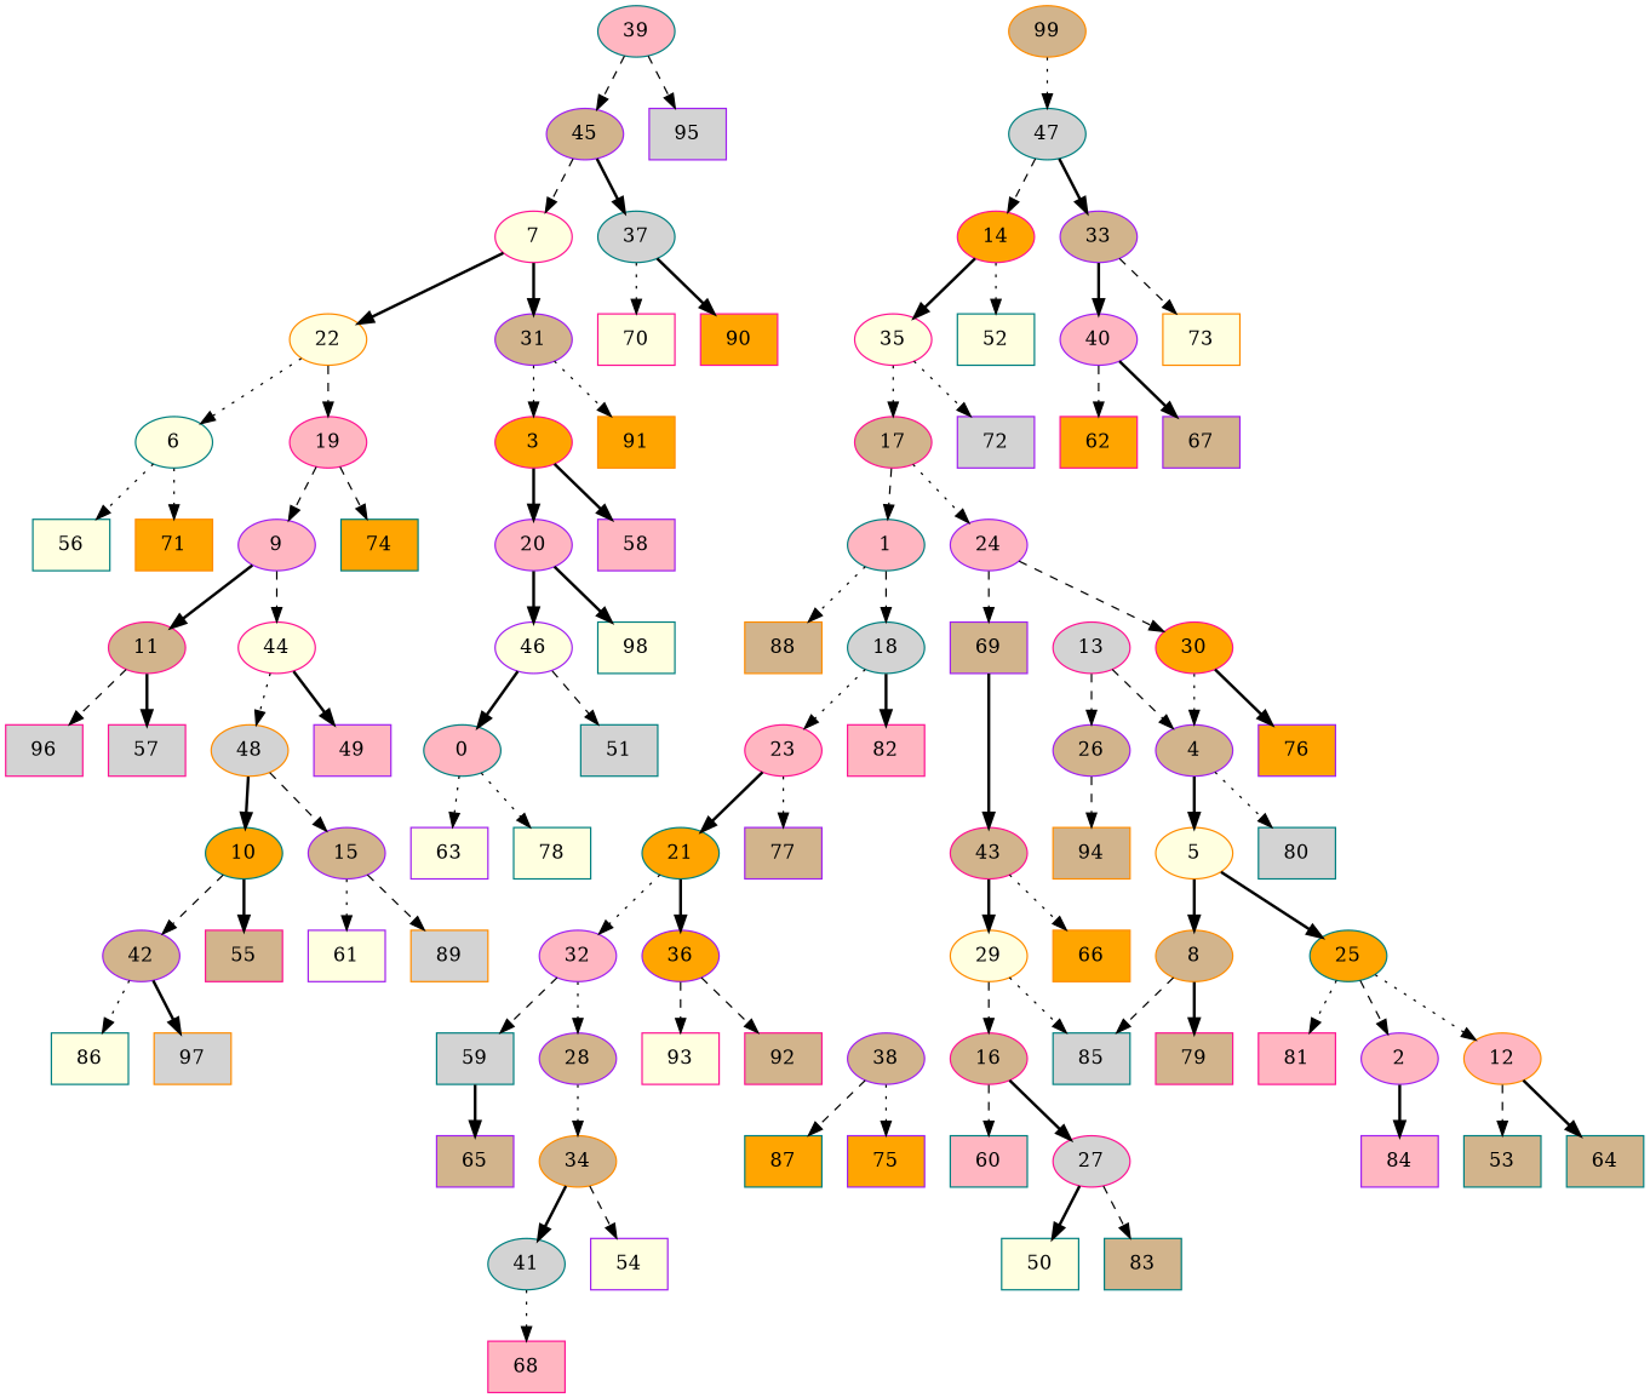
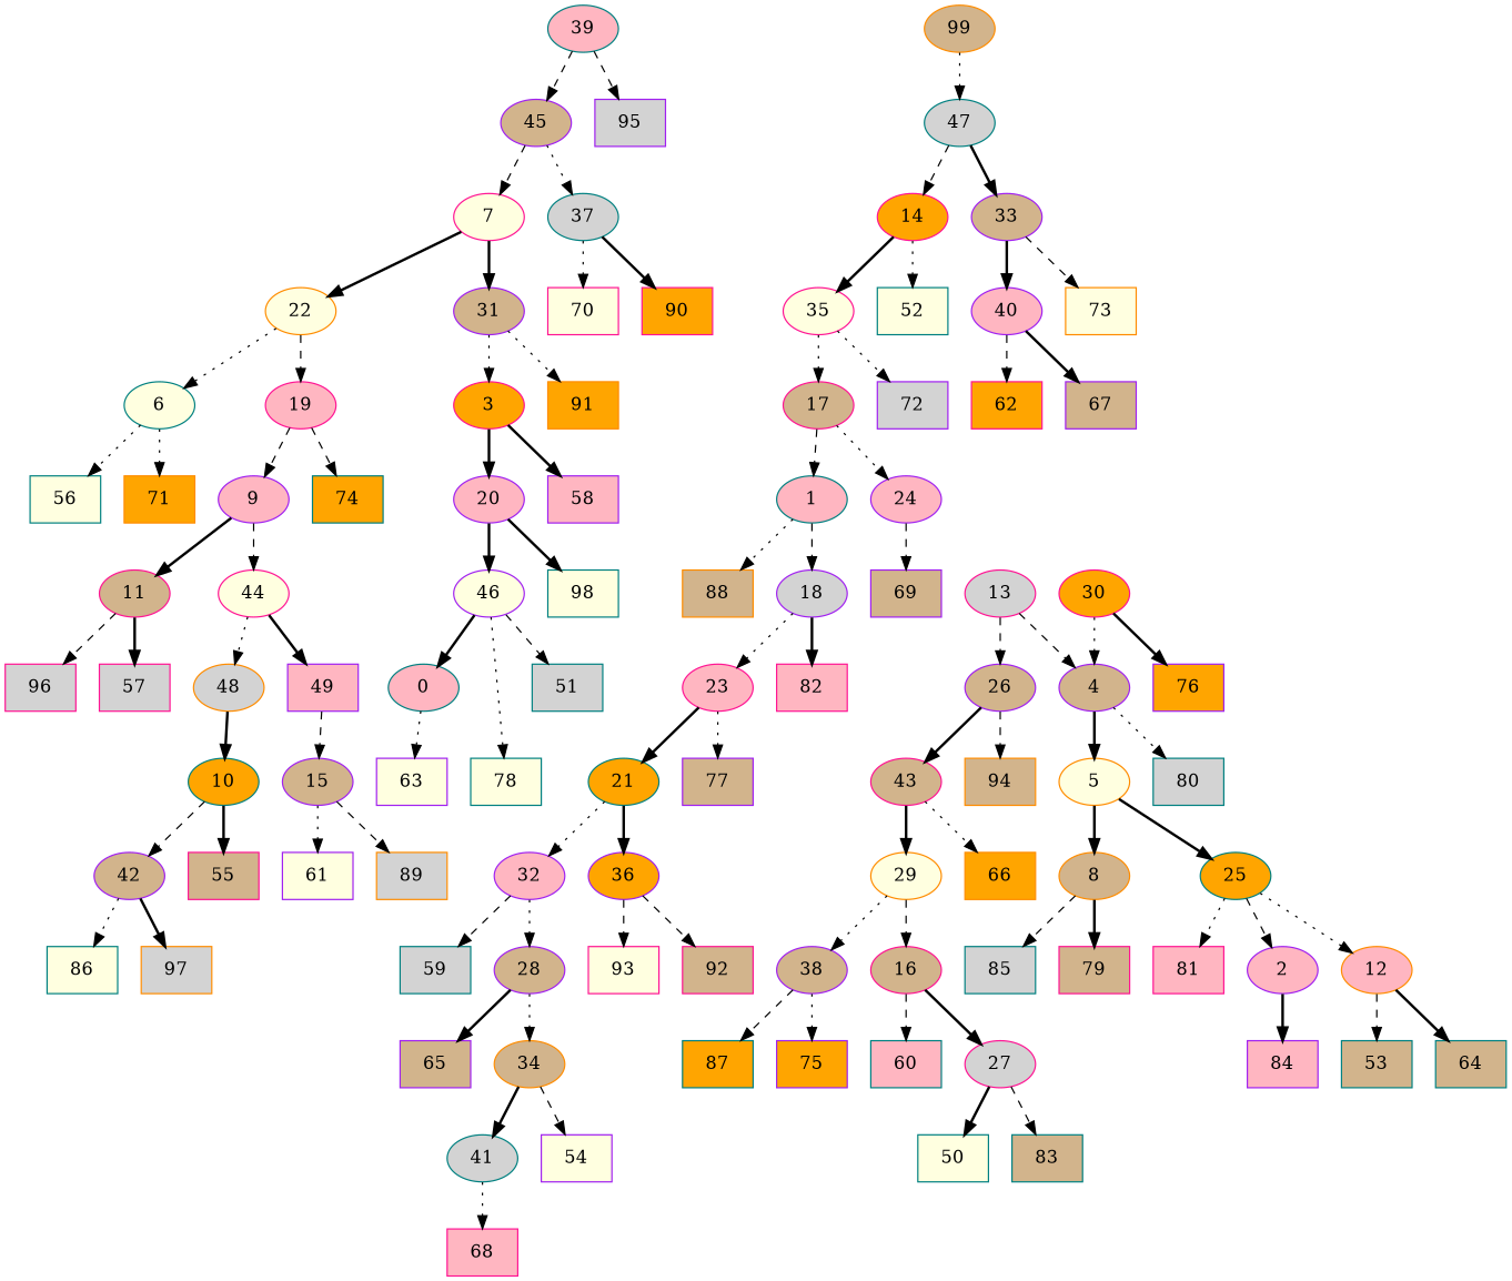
  digraph {
    node [color=purple fillcolor=tan style=filled]
    edge [style=bold]
    n1 [color=teal fillcolor=lightpink label=0]
    n2 [fillcolor=lightyellow label=63 shape=box]
    n3 [color=teal fillcolor=lightyellow label=78 shape=box]
    n4 [color=teal fillcolor=lightpink label=1]
-   n5 [color=teal fillcolor=lightgrey label=18]
+   n5 [fillcolor=lightgrey label=18]
    n6 [color=darkorange label=88 shape=box]
    n7 [color=deeppink fillcolor=lightpink label=23]
    n8 [color=deeppink fillcolor=lightpink label=82 shape=box]
    n9 [fillcolor=lightpink label=2]
    n10 [fillcolor=lightpink label=84 shape=box]
    n11 [color=darkorange fillcolor=lightpink label=12]
    n12 [color=teal label=64 shape=box]
    n13 [color=teal label=53 shape=box]
    n14 [color=deeppink fillcolor=orange label=3]
    n15 [fillcolor=lightpink label=20]
    n16 [fillcolor=lightpink label=58 shape=box]
    n17 [fillcolor=lightyellow label=46]
    n18 [color=teal fillcolor=lightyellow label=98 shape=box]
    n19 [label=4]
    n20 [color=darkorange fillcolor=lightyellow label=5]
    n21 [color=teal fillcolor=lightgrey label=80 shape=box]
    n22 [color=darkorange label=8]
    n23 [color=teal fillcolor=orange label=25]
    n24 [color=deeppink label=79 shape=box]
    n25 [color=teal fillcolor=lightgrey label=85 shape=box]
    n26 [color=deeppink fillcolor=lightpink label=81 shape=box]
    n27 [color=teal fillcolor=lightyellow label=6]
    n28 [color=teal fillcolor=lightyellow label=56 shape=box]
    n29 [color=darkorange fillcolor=orange label=71 shape=box]
    n30 [color=deeppink fillcolor=lightyellow label=7]
    n31 [color=darkorange fillcolor=lightyellow label=22]
    n32 [label=31]
    n33 [color=deeppink fillcolor=lightpink label=19]
    n34 [color=darkorange fillcolor=orange label=91 shape=box]
    n35 [fillcolor=lightpink label=9]
    n36 [color=deeppink label=11]
    n37 [color=deeppink fillcolor=lightyellow label=44]
    n38 [color=deeppink fillcolor=lightgrey label=96 shape=box]
    n39 [color=deeppink fillcolor=lightgrey label=57 shape=box]
    n40 [color=darkorange fillcolor=lightgrey label=48]
    n41 [fillcolor=lightpink label=49 shape=box]
    n42 [color=teal fillcolor=orange label=10]
    n43 [label=42]
    n44 [color=deeppink label=55 shape=box]
    n45 [color=teal fillcolor=lightyellow label=86 shape=box]
    n46 [color=darkorange fillcolor=lightgrey label=97 shape=box]
    n47 [color=deeppink fillcolor=lightgrey label=13]
    n48 [label=26]
    n49 [color=deeppink label=43]
    n50 [color=darkorange label=94 shape=box]
    n51 [color=deeppink fillcolor=orange label=14]
    n52 [color=deeppink fillcolor=lightyellow label=35]
    n53 [color=teal fillcolor=lightyellow label=52 shape=box]
    n54 [color=deeppink label=17]
    n55 [fillcolor=lightgrey label=72 shape=box]
    n56 [label=15]
    n57 [fillcolor=lightyellow label=61 shape=box]
    n58 [color=darkorange fillcolor=lightgrey label=89 shape=box]
    n59 [color=deeppink label=16]
    n60 [color=deeppink fillcolor=lightgrey label=27]
    n61 [color=teal fillcolor=lightpink label=60 shape=box]
    n62 [color=teal fillcolor=lightyellow label=50 shape=box]
    n63 [color=teal label=83 shape=box]
    n64 [fillcolor=lightpink label=24]
    n65 [color=deeppink fillcolor=orange label=30]
    n66 [label=69 shape=box]
    n67 [color=teal fillcolor=orange label=21]
    n68 [label=77 shape=box]
    n69 [color=teal fillcolor=orange label=74 shape=box]
    n70 [color=teal fillcolor=lightgrey label=51 shape=box]
    n71 [fillcolor=lightpink label=32]
    n72 [fillcolor=orange label=36]
    n73 [label=28]
    n74 [color=teal fillcolor=lightgrey label=59 shape=box]
    n75 [color=deeppink label=92 shape=box]
    n76 [color=deeppink fillcolor=lightyellow label=93 shape=box]
    n77 [fillcolor=orange label=76 shape=box]
    n78 [color=darkorange fillcolor=lightyellow label=29]
    n79 [color=darkorange fillcolor=orange label=66 shape=box]
    n80 [color=darkorange label=34]
    n81 [label=65 shape=box]
    n82 [color=teal fillcolor=lightgrey label=41]
    n83 [fillcolor=lightyellow label=54 shape=box]
    n84 [label=38]
    n85 [fillcolor=orange label=75 shape=box]
    n86 [color=teal fillcolor=orange label=87 shape=box]
    n87 [label=33]
    n88 [fillcolor=lightpink label=40]
    n89 [color=darkorange fillcolor=lightyellow label=73 shape=box]
    n90 [color=deeppink fillcolor=orange label=62 shape=box]
    n91 [label=67 shape=box]
    n92 [color=deeppink fillcolor=lightpink label=68 shape=box]
    n93 [color=teal fillcolor=lightgrey label=37]
    n94 [color=deeppink fillcolor=lightyellow label=70 shape=box]
    n95 [color=deeppink fillcolor=orange label=90 shape=box]
    n96 [color=teal fillcolor=lightpink label=39]
    n97 [label=45]
    n98 [fillcolor=lightgrey label=95 shape=box]
    n99 [color=teal fillcolor=lightgrey label=47]
    n100 [color=darkorange label=99]
    n1 -> n2 [style=dotted]
-   n1 -> n3 [style=dotted]
+   n17 -> n3 [style=dotted]
    n4 -> n5 [style=dashed]
    n4 -> n6 [style=dotted]
    n5 -> n7 [style=dotted]
    n5 -> n8
    n7 -> n67
    n7 -> n68 [style=dotted]
    n9 -> n10
    n11 -> n12
    n11 -> n13 [style=dashed]
    n14 -> n15
    n14 -> n16
    n15 -> n17
    n15 -> n18
    n17 -> n1
    n17 -> n70 [style=dashed]
    n19 -> n20
    n19 -> n21 [style=dotted]
    n20 -> n22
    n20 -> n23
    n22 -> n24
    n22 -> n25 [style=dashed]
    n23 -> n9 [style=dashed]
    n23 -> n11 [style=dotted]
    n23 -> n26 [style=dotted]
    n27 -> n28 [style=dotted]
    n27 -> n29 [style=dotted]
    n30 -> n31
    n30 -> n32
    n31 -> n27 [style=dotted]
    n31 -> n33 [style=dashed]
    n32 -> n14 [style=dotted]
    n32 -> n34 [style=dotted]
    n33 -> n35 [style=dashed]
    n33 -> n69 [style=dashed]
    n35 -> n36
    n35 -> n37 [style=dashed]
    n36 -> n38 [style=dashed]
    n36 -> n39
    n37 -> n40 [style=dotted]
    n37 -> n41
    n40 -> n42
-   n40 -> n56 [style=dashed]
+   n41 -> n56 [style=dashed]
    n42 -> n43 [style=dashed]
    n42 -> n44
    n43 -> n45 [style=dotted]
    n43 -> n46
    n47 -> n19 [style=dashed]
    n47 -> n48 [style=dashed]
-   n66 -> n49
+   n48 -> n49
    n48 -> n50 [style=dashed]
    n49 -> n78
    n49 -> n79 [style=dotted]
    n51 -> n52
    n51 -> n53 [style=dotted]
    n52 -> n54 [style=dotted]
    n52 -> n55 [style=dotted]
    n54 -> n4 [style=dashed]
    n54 -> n64 [style=dotted]
    n56 -> n57 [style=dotted]
    n56 -> n58 [style=dashed]
    n59 -> n60
    n59 -> n61 [style=dashed]
    n60 -> n62
    n60 -> n63 [style=dashed]
-   n64 -> n65 [style=dashed]
    n64 -> n66 [style=dashed]
    n65 -> n19 [style=dotted]
    n65 -> n77
    n67 -> n71 [style=dotted]
    n67 -> n72
    n71 -> n73 [style=dotted]
    n71 -> n74 [style=dashed]
    n72 -> n75 [style=dashed]
    n72 -> n76 [style=dashed]
    n73 -> n80 [style=dotted]
-   n74 -> n81
+   n73 -> n81
    n78 -> n59 [style=dashed]
-   n78 -> n25 [style=dotted]
+   n78 -> n84 [style=dotted]
    n80 -> n82
    n80 -> n83 [style=dashed]
    n82 -> n92 [style=dotted]
    n84 -> n85 [style=dotted]
    n84 -> n86 [style=dashed]
    n87 -> n88
    n87 -> n89 [style=dashed]
    n88 -> n90 [style=dashed]
    n88 -> n91
    n93 -> n94 [style=dotted]
    n93 -> n95
    n96 -> n97 [style=dashed]
    n96 -> n98 [style=dashed]
    n97 -> n30 [style=dashed]
-   n97 -> n93
+   n97 -> n93 [style=dotted]
    n99 -> n51 [style=dashed]
    n99 -> n87
    n100 -> n99 [style=dotted]
  }
